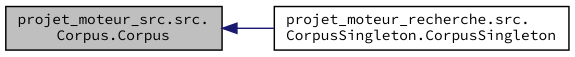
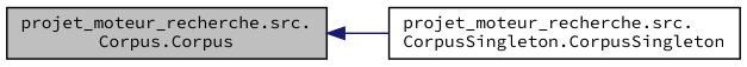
  digraph {
    rankdir=LR
    fontname="Source Code Pro"
    node [color=black fontname="Source Code Pro" fontsize=10 shape=record style=filled]
-   n1 [fillcolor=grey75 fontcolor=black height=0.2 label="projet_moteur_src.src.\lCorpus.Corpus" width=0.4]
+   n1 [fillcolor=grey75 fontcolor=black height=0.2 label="projet_moteur_recherche.src.\lCorpus.Corpus" width=0.4]
    n2 [fillcolor=white height=0.2 label="projet_moteur_recherche.src.\lCorpusSingleton.CorpusSingleton" width=0.4]
    n1 -> n2 [color=midnightblue dir=back fontname="Source Code Pro" fontsize=10 labelfontname=Helvetica labelfontsize=10 style=solid]
  }
